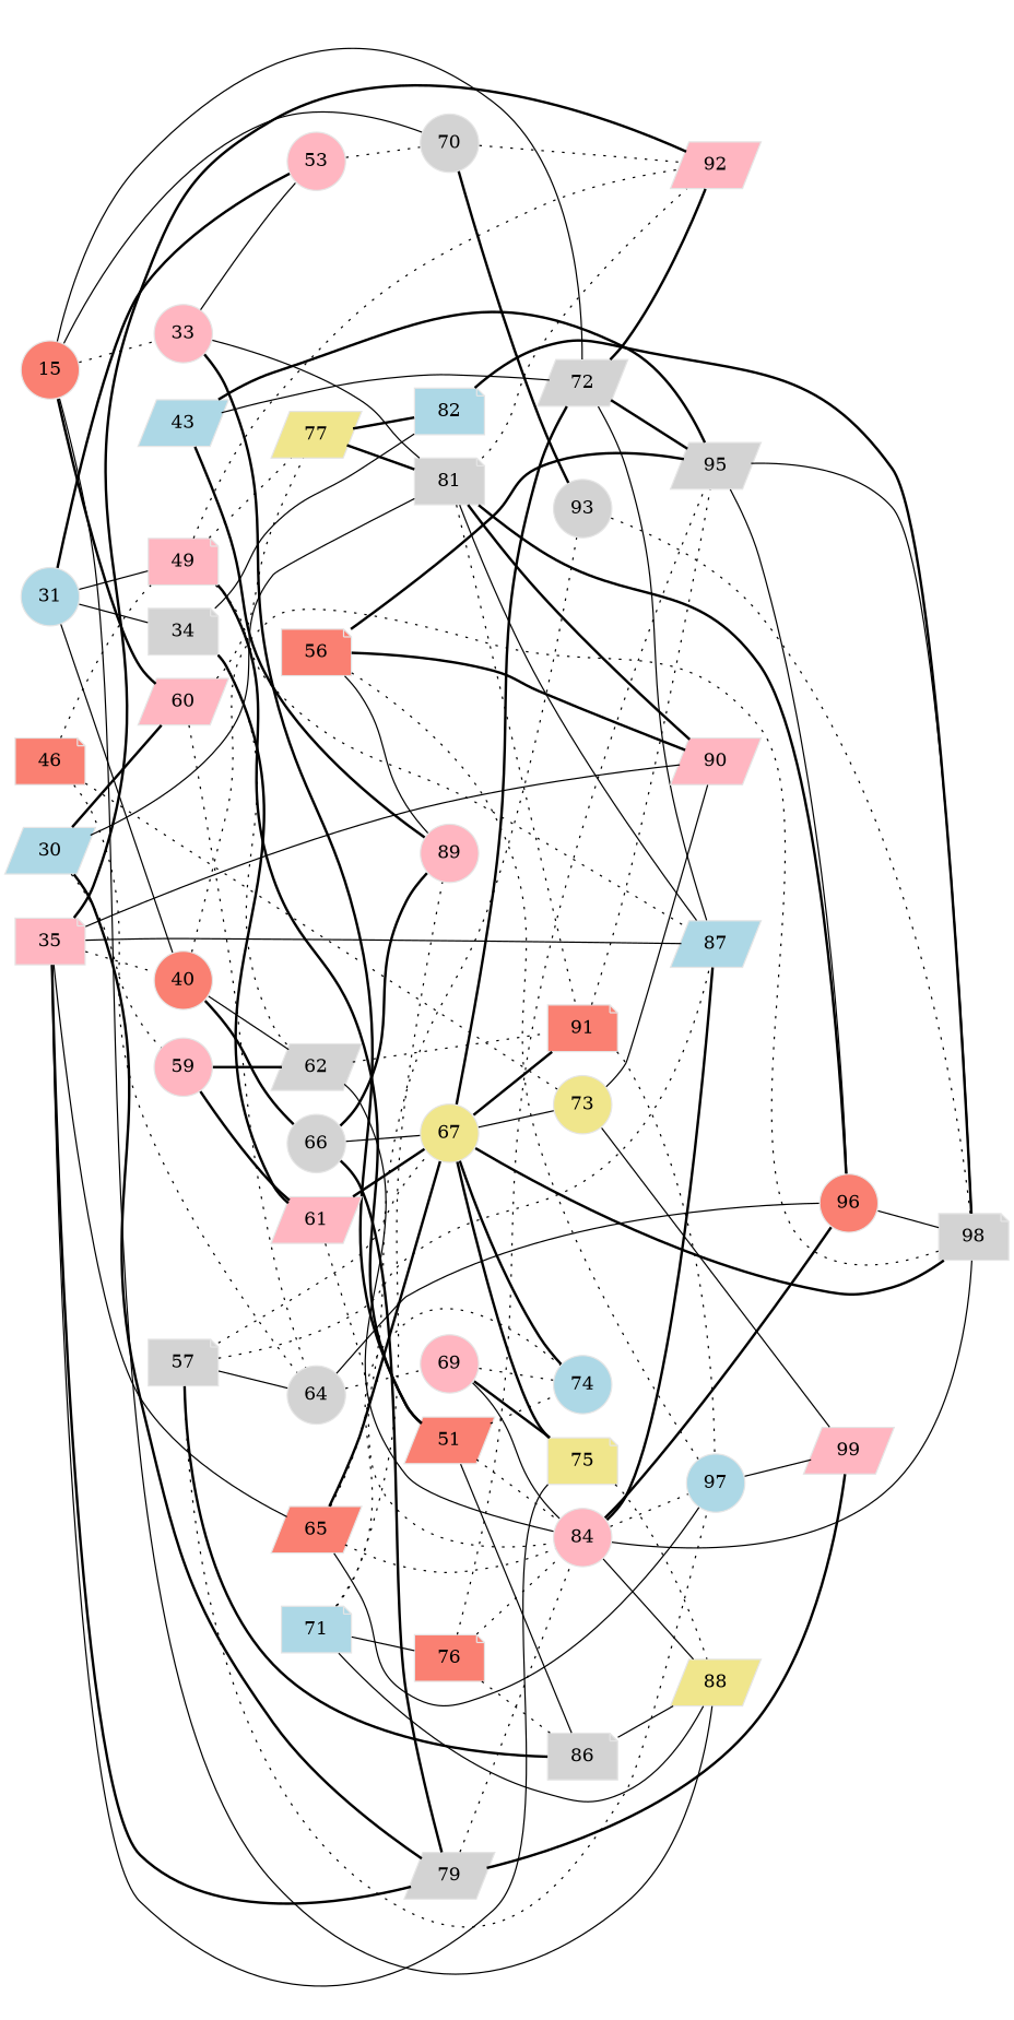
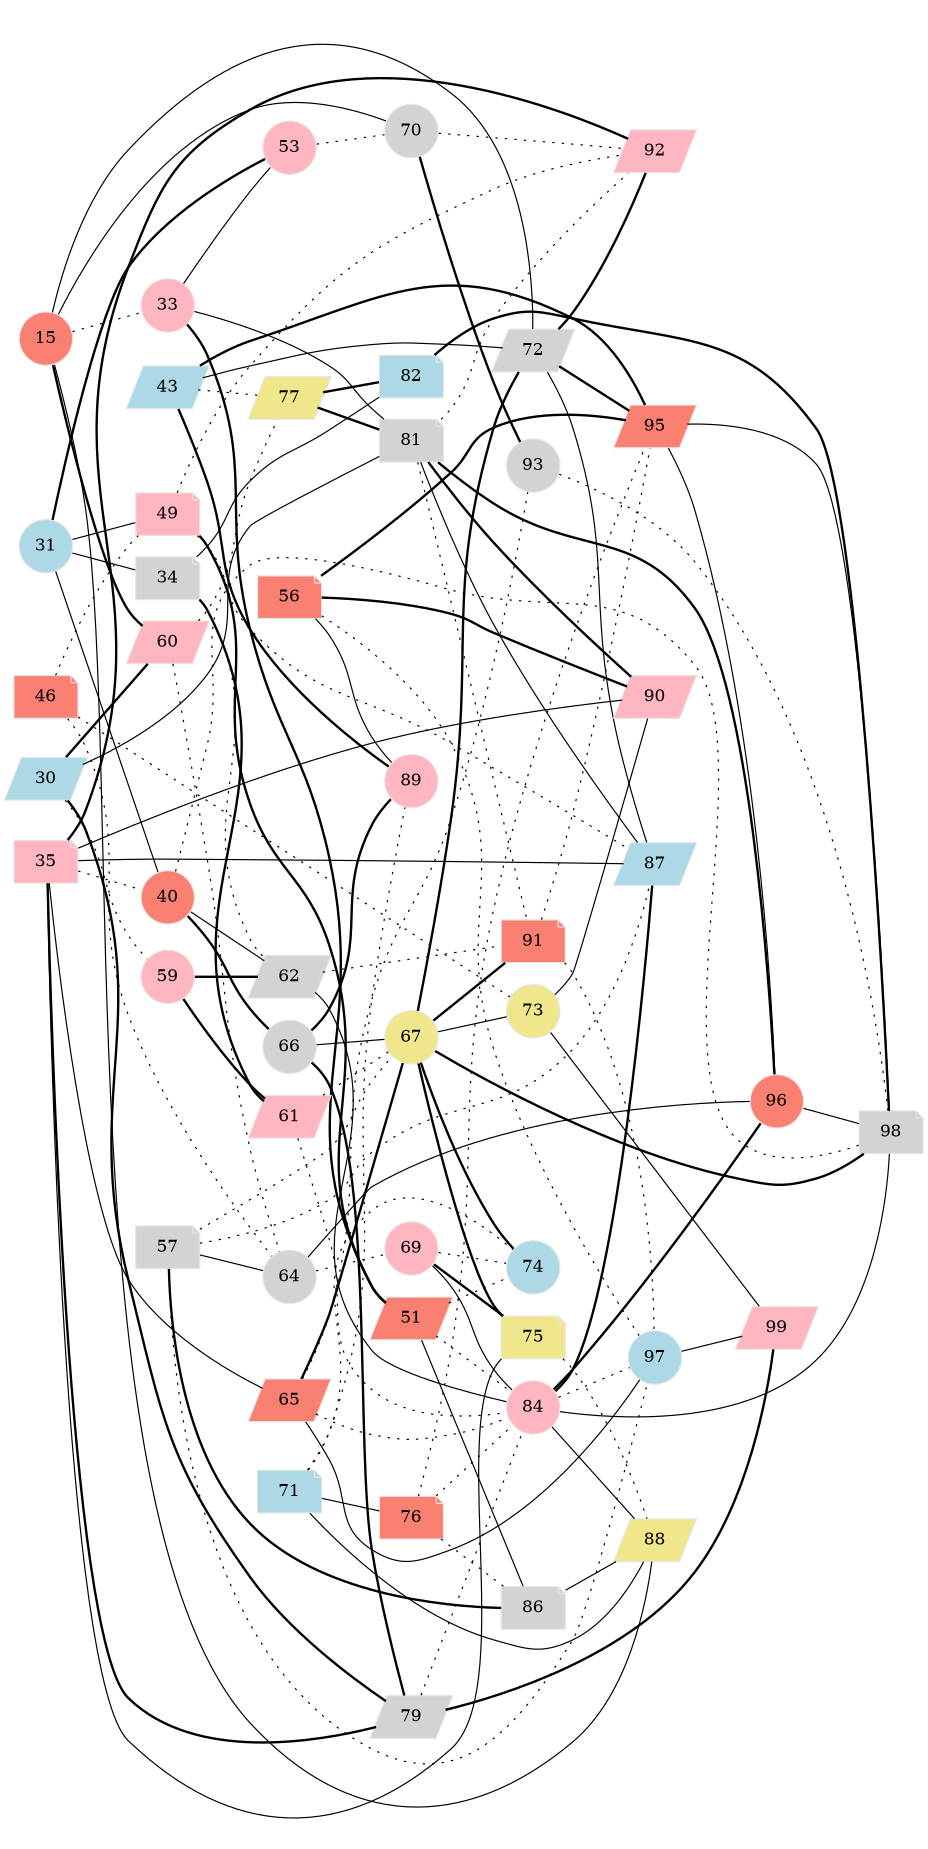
  graph {
    rankdir=LR
    node [color=gray90 fillcolor=lightpink shape=circle style=filled]
    edge [style=dotted]
    15 [fillcolor=salmon super="+4"]
    33
    60 [shape=parallelogram]
    70 [fillcolor=lightgrey]
    72 [fillcolor=lightgrey shape=parallelogram super="+20+38"]
    88 [fillcolor=khaki shape=parallelogram super="+1+14"]
    81 [fillcolor=lightgrey shape=note super="+22+29+39"]
    53
    51 [fillcolor=salmon shape=parallelogram super="+26"]
    77 [fillcolor=khaki shape=parallelogram]
    64 [fillcolor=lightgrey super="+24"]
    92 [shape=parallelogram super="+52"]
    93 [fillcolor=lightgrey]
    87 [fillcolor=lightblue shape=parallelogram super="+68"]
-   95 [fillcolor=lightgrey shape=parallelogram super="+41"]
+   95 [fillcolor=salmon shape=parallelogram super="+41"]
    30 [fillcolor=lightblue shape=parallelogram]
    59
    79 [fillcolor=lightgrey shape=parallelogram super="+42"]
    61 [shape=parallelogram]
    62 [fillcolor=lightgrey shape=parallelogram super="+48"]
    84 [super="+9+45+21+32"]
    99 [shape=parallelogram]
    90 [shape=parallelogram]
    91 [fillcolor=salmon shape=note super="+83"]
    96 [fillcolor=salmon super="+55+80"]
    31 [fillcolor=lightblue]
    34 [fillcolor=lightgrey shape=note]
    40 [fillcolor=salmon super="+7"]
    49 [shape=note]
    82 [fillcolor=lightblue shape=note]
    66 [fillcolor=lightgrey]
    98 [fillcolor=lightgrey shape=note super="+63+78+85"]
    74 [fillcolor=lightblue]
    86 [fillcolor=lightgrey shape=note]
    67 [fillcolor=khaki super="+18+16"]
    35 [shape=note super="+11"]
    65 [fillcolor=salmon shape=parallelogram super="+50"]
    75 [fillcolor=khaki shape=note]
    97 [fillcolor=lightblue super="+19+94"]
    89
    43 [fillcolor=lightblue shape=parallelogram]
    46 [fillcolor=salmon shape=note]
    73 [fillcolor=khaki super="+58"]
    69
    n45 [fillcolor=salmon label=56 shape=note]
    57 [fillcolor=lightgrey shape=note super="+37"]
    71 [fillcolor=lightblue shape=note]
    76 [fillcolor=salmon shape=note]
    15 -- 33
    15 -- 60 [style=bold]
    15 -- 70 [style=solid]
    15 -- 72 [style=solid]
    15 -- 88 [style=solid weight=2]
    33 -- 81 [style=solid]
    33 -- 53 [style=solid]
    33 -- 51 [style=bold]
    60 -- 77
    60 -- 64
    70 -- 92
    70 -- 93 [style=bold]
    72 -- 92 [style=bold]
    72 -- 87 [style=solid weight=2]
    72 -- 95 [style=bold]
    81 -- 92 [weight=2]
    81 -- 87 [style=solid weight=2]
    81 -- 90 [style=bold]
    81 -- 91
    81 -- 96 [style=bold]
    53 -- 70
    51 -- 84 [weight=2]
    51 -- 74
    51 -- 86 [style=solid]
    77 -- 81 [style=bold]
    77 -- 82 [style=bold]
    64 -- 96 [style=solid weight=2]
    64 -- 69
    93 -- 98
    95 -- 96 [style=solid]
    95 -- 98 [style=solid weight=2]
    30 -- 60 [style=bold]
    30 -- 81 [style=solid]
    30 -- 59
    30 -- 79 [style=bold]
    59 -- 61 [style=bold]
    59 -- 62 [style=bold]
    79 -- 84 [weight=2]
    79 -- 99 [style=bold]
    61 -- 84
-   61 -- 67 [style=bold]
+   61 -- 67
    62 -- 84 [style=solid]
    62 -- 91
    84 -- 88 [style=solid weight=3]
    84 -- 87 [style=bold weight=2]
    84 -- 96 [style=bold weight=3]
    84 -- 98 [style=solid]
    84 -- 97 [weight=2]
    91 -- 95
    91 -- 97 [weight=2]
    96 -- 98 [style=solid weight=3]
    31 -- 53 [style=bold]
    31 -- 34 [style=solid]
    31 -- 40 [style=solid]
    31 -- 49 [style=solid]
    34 -- 61 [style=bold]
    34 -- 62
    34 -- 82 [style=solid]
    40 -- 62 [style=solid weight=2]
    40 -- 66 [style=bold]
    40 -- 98
    49 -- 51 [style=bold]
    49 -- 92
    49 -- 87
    82 -- 98 [style=bold]
    66 -- 79 [style=bold]
    66 -- 67 [style=solid]
    66 -- 89 [style=bold]
    86 -- 88 [style=solid]
    67 -- 72 [style=bold weight=2]
    67 -- 91 [style=bold]
    67 -- 98 [style=bold weight=5]
    67 -- 74 [style=bold]
    67 -- 75 [style=bold]
    67 -- 73 [style=solid]
    35 -- 92 [style=bold]
    35 -- 87 [style=solid weight=2]
    35 -- 79 [style=bold]
    35 -- 90 [style=solid]
    35 -- 40
    35 -- 65 [style=solid]
    35 -- 75 [style=solid]
    65 -- 93 [weight=2]
    65 -- 84
    65 -- 67 [style=bold]
    65 -- 97 [style=solid]
    75 -- 88
    97 -- 99 [style=solid]
    43 -- 72 [style=solid]
-   49 -- 77
+   43 -- 77
    43 -- 95 [style=bold]
    43 -- 89 [style=bold]
    46 -- 64
    46 -- 49
    46 -- 73 [weight=2]
    73 -- 99 [style=solid weight=2]
    73 -- 90 [style=solid]
    69 -- 84 [style=solid]
    69 -- 74
    69 -- 75 [style=bold]
    n45 -- 95 [style=bold]
    n45 -- 90 [style=bold]
    n45 -- 97
    n45 -- 89 [style=solid]
    57 -- 64 [style=solid]
    57 -- 87
    57 -- 86 [style=bold]
    57 -- 67 [weight=2]
    57 -- 97
    71 -- 88 [style=solid]
    71 -- 74
    71 -- 89
    71 -- 76 [style=solid]
    76 -- 95
    76 -- 84
    76 -- 86
  }
